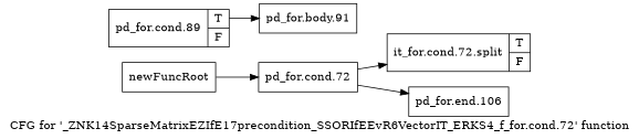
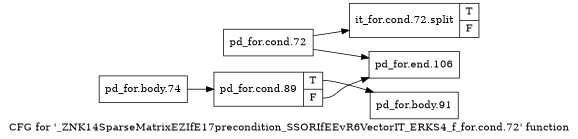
  digraph {
    label="CFG for '_ZNK14SparseMatrixEZIfE17precondition_SSORIfEEvR6VectorIT_ERKS4_f_for.cond.72' function"
    rankdir=LR
    node [shape=record]
-   n1 [label="{newFuncRoot}"]
    n2 [label="{pd_for.cond.72}"]
    n3 [label="{it_for.cond.72.split|{<s0>T|<s1>F}}"]
    n4 [label="{pd_for.end.106}"]
+   n5 [label="{pd_for.body.74}"]
    n6 [label="{pd_for.cond.89|{<s0>T|<s1>F}}"]
    n7 [label="{pd_for.body.91}"]
-   n1 -> n2
    n2 -> n3
    n2 -> n4
+   n5 -> n6
+   n6 -> n4 [tailport=s1]
    n6 -> n7 [tailport=s0]
  }
